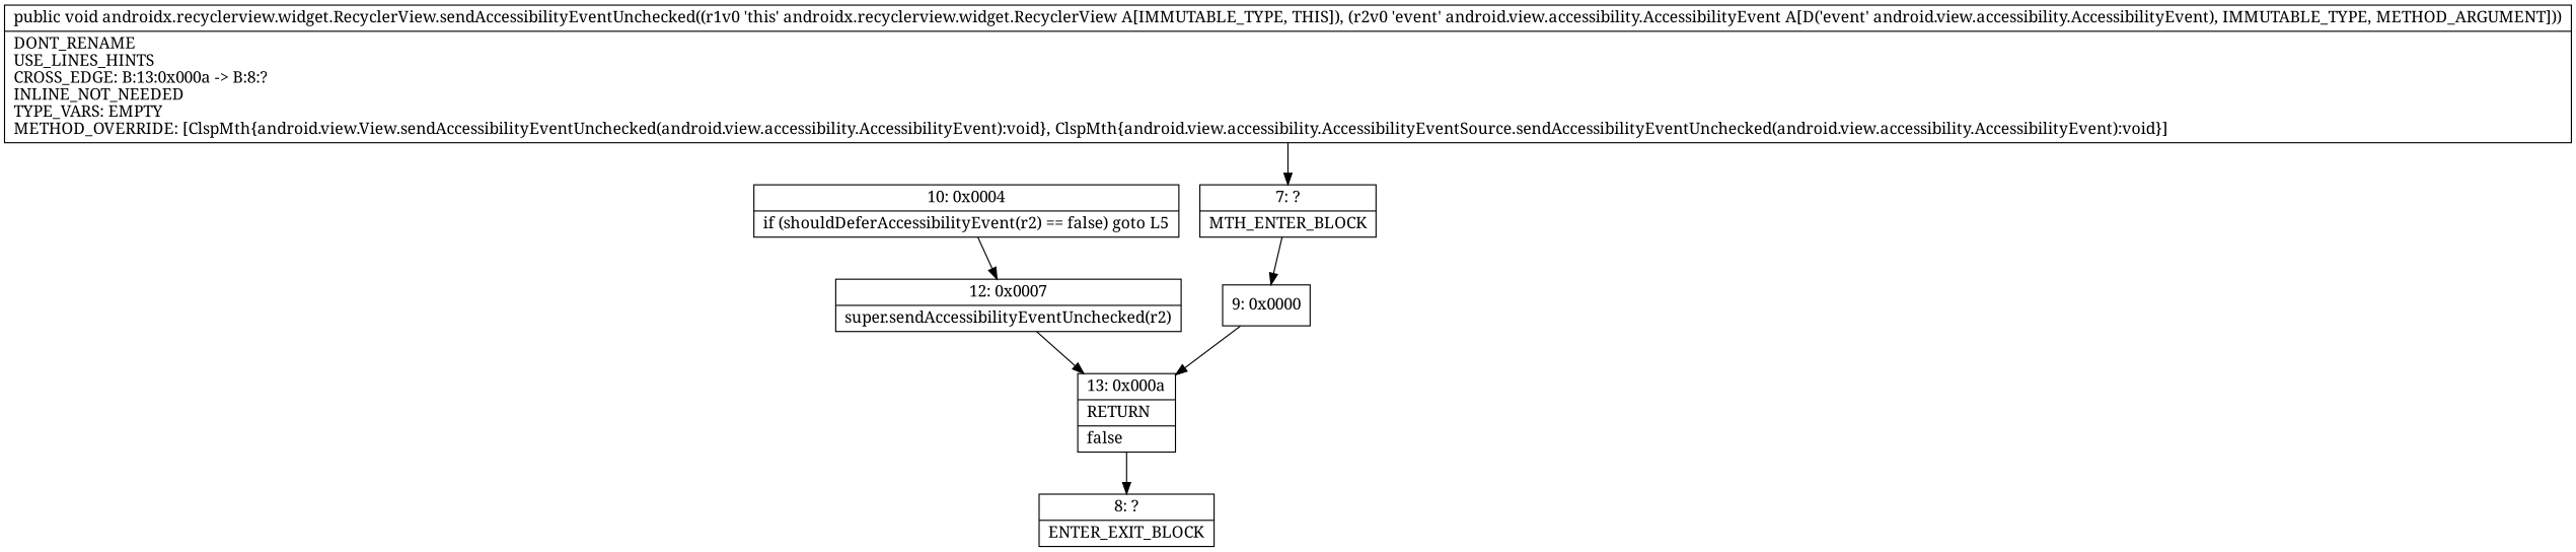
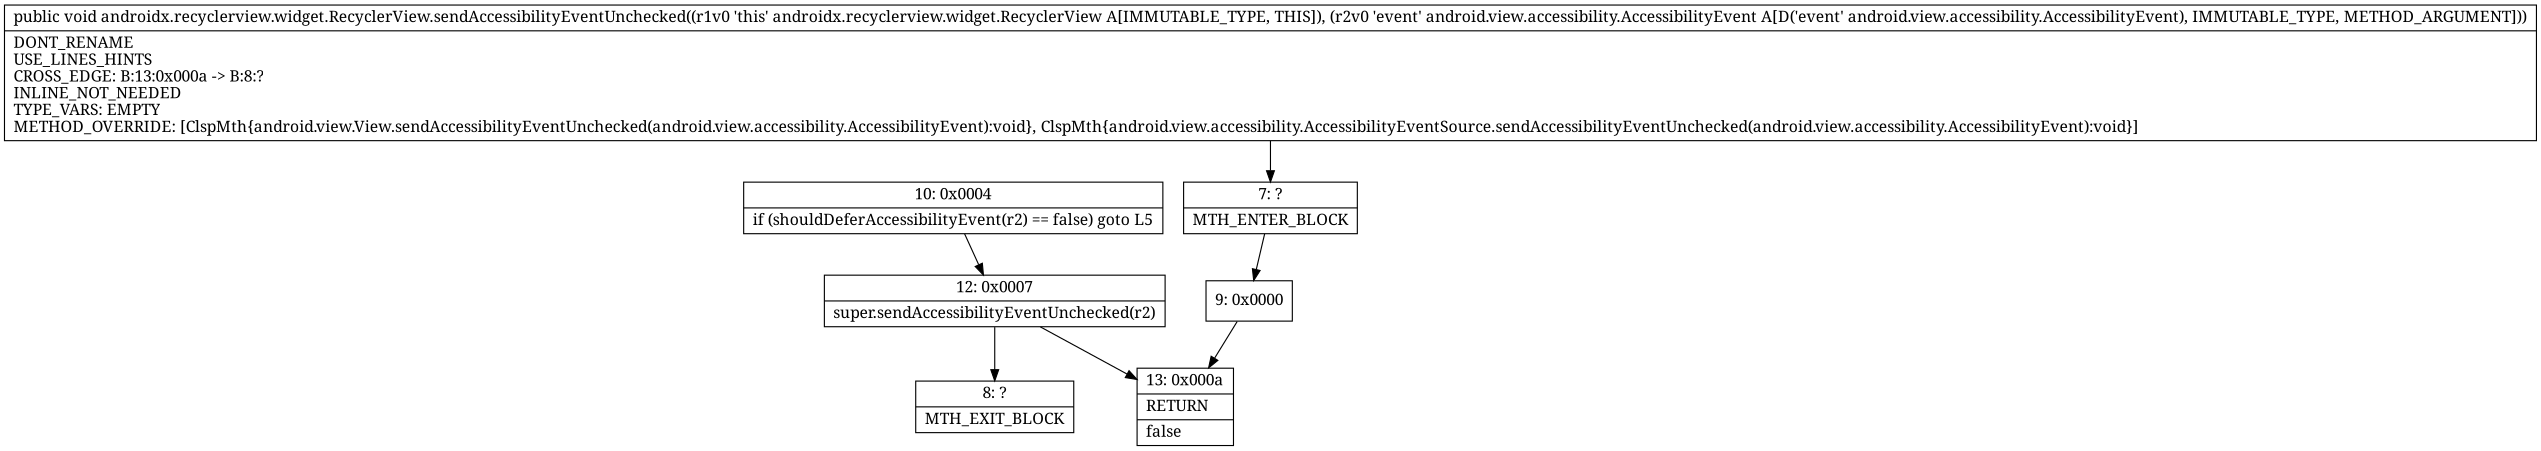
  digraph {
    fontname="Noto Serif"
    node [fontname="Noto Serif" shape=record]
    edge [fontname="Noto Serif"]
    n1 [label="{7\:\ ?|MTH_ENTER_BLOCK\l}"]
    n2 [label="{9\:\ 0x0000}"]
    n3 [label="{13\:\ 0x000a|RETURN\l|false\l}"]
    n4 [label="{10\:\ 0x0004|if (shouldDeferAccessibilityEvent(r2) == false) goto L5\l}"]
    n5 [label="{12\:\ 0x0007|super.sendAccessibilityEventUnchecked(r2)\l}"]
-   n6 [label="{8\:\ ?|ENTER_EXIT_BLOCK\l}"]
+   n6 [label="{8\:\ ?|MTH_EXIT_BLOCK\l}"]
    n7 [label="{public void androidx.recyclerview.widget.RecyclerView.sendAccessibilityEventUnchecked((r1v0 'this' androidx.recyclerview.widget.RecyclerView A[IMMUTABLE_TYPE, THIS]), (r2v0 'event' android.view.accessibility.AccessibilityEvent A[D('event' android.view.accessibility.AccessibilityEvent), IMMUTABLE_TYPE, METHOD_ARGUMENT]))  | DONT_RENAME\lUSE_LINES_HINTS\lCROSS_EDGE: B:13:0x000a \-\> B:8:?\lINLINE_NOT_NEEDED\lTYPE_VARS: EMPTY\lMETHOD_OVERRIDE: [ClspMth\{android.view.View.sendAccessibilityEventUnchecked(android.view.accessibility.AccessibilityEvent):void\}, ClspMth\{android.view.accessibility.AccessibilityEventSource.sendAccessibilityEventUnchecked(android.view.accessibility.AccessibilityEvent):void\}]\l}"]
    n1 -> n2
    n2 -> n3
-   n3 -> n6
+   n5 -> n6
    n4 -> n5
    n5 -> n3
    n7 -> n1
  }
